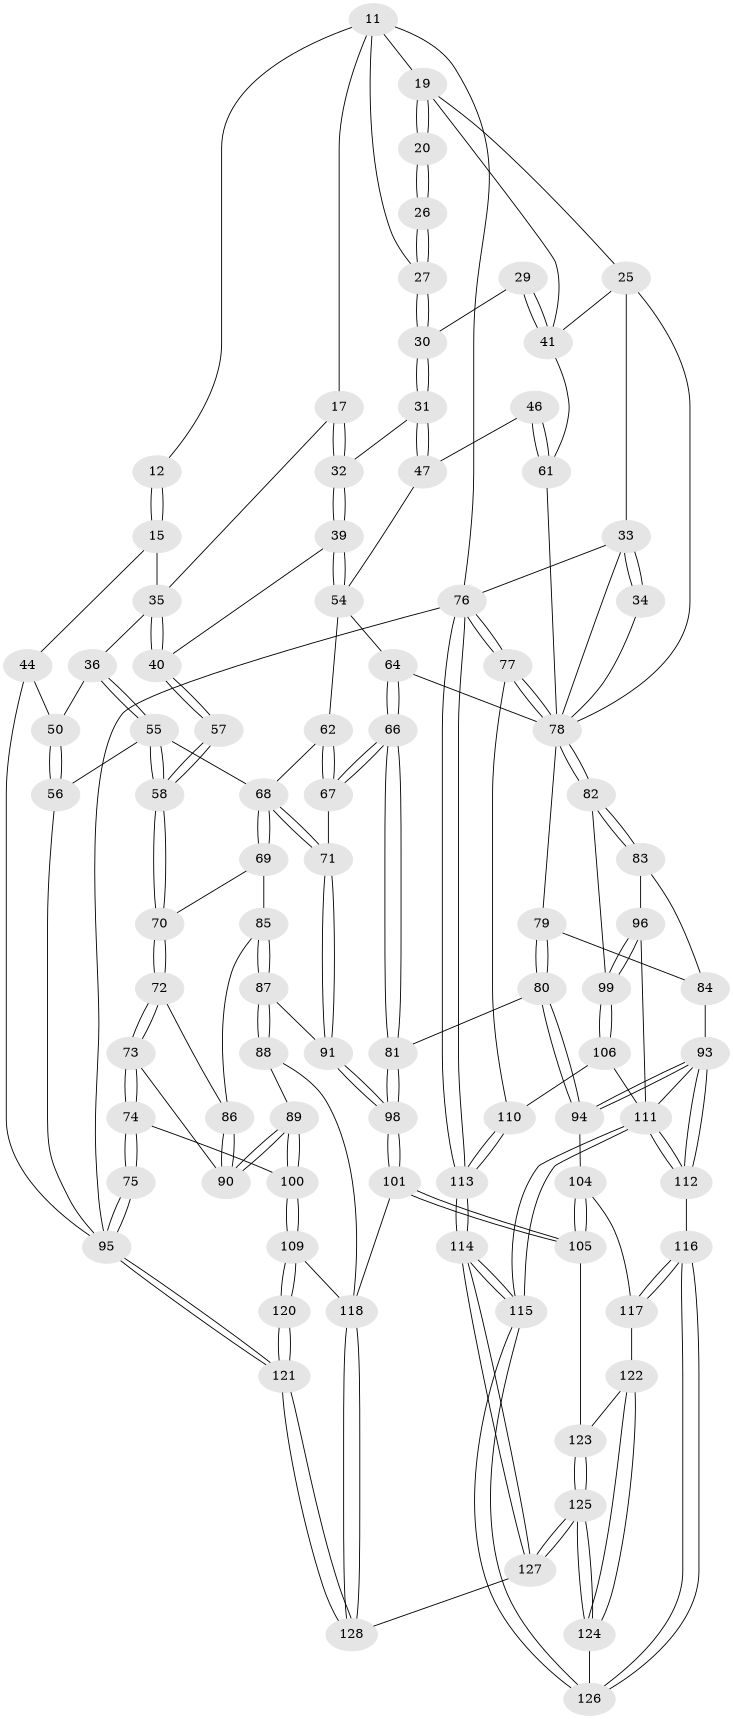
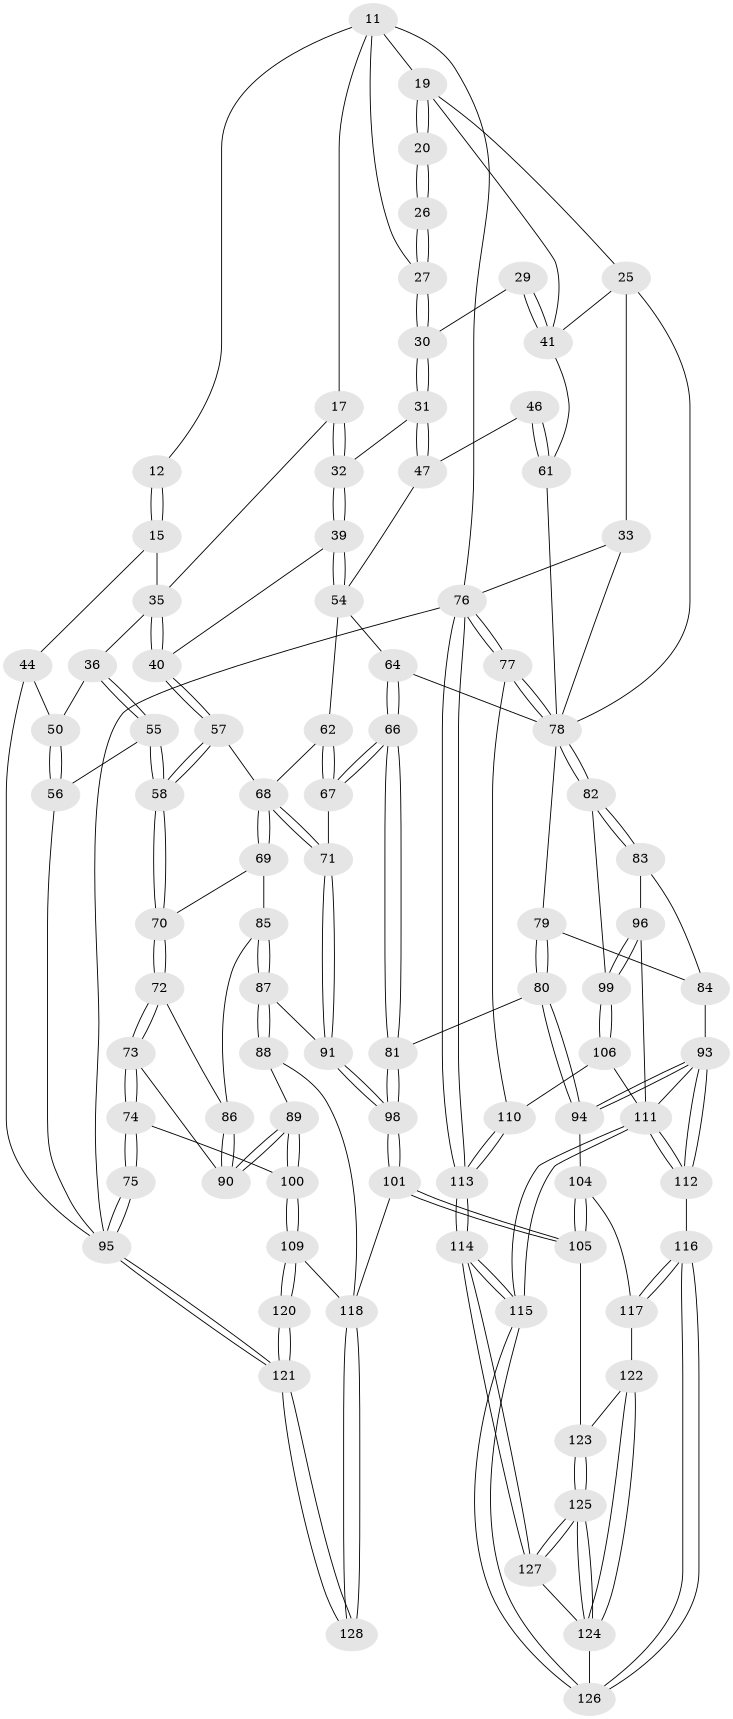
  graph {
    node [color=gray90 style=filled]
    11 [super="+10"]
    12
    17
    19 [super="+2+8"]
    27
    76 [super="+7"]
    15
    35 [super="+18"]
    32
    20
    25 [super="+21"]
    41 [super="+22+23"]
    30
    95 [super="+13+65"]
    77
    113
    44 [super="+38+16"]
    36
    40
    50 [super="+37"]
    39
    26
    33 [super="+24"]
    78 [super="+51+52+48+60"]
    61 [super="+49+45"]
-   34
    79
    82
    31
    29 [super="+28"]
    47
    54 [super="+53"]
    55
    57
    56
    58
    62
    64
    68 [super="+63"]
    121
    46
    67
    66
    70
    71
    69
    72
    81
    98
    91
    85
    86
    87
    73
    74
    90
    75
    100
    109
    110
    114
    80
    84
    83
    99
    94
    93 [super="+92"]
    104
    101
    96
    106
    111 [super="+107"]
    112
    88
    89
    118 [super="+102+103+108"]
    128
    115
    116
    105
    117
    120
    123
    122
    125
    126
    127
    124
    11 -- 12
    11 -- 17
    11 -- 19
    11 -- 27
    11 -- 76
    12 -- 15
    12 -- 15
    17 -- 35
    17 -- 32
    17 -- 32
    19 -- 20 [weight=2]
    19 -- 20
    19 -- 25
    19 -- 41
    27 -- 30
    27 -- 30
    76 -- 95 [weight=2]
    76 -- 77
    76 -- 77
    76 -- 113
    76 -- 113
    15 -- 35
    15 -- 44
    35 -- 36
    35 -- 40
    35 -- 40
    32 -- 39
    32 -- 39
    20 -- 26
    20 -- 26
    25 -- 41
    25 -- 33 [weight=2]
    25 -- 78
    41 -- 61
    30 -- 31
    30 -- 31
    95 -- 121
    95 -- 121
    77 -- 78
    77 -- 78
    77 -- 110
    113 -- 114
    113 -- 114
    44 -- 95 [weight=2]
    44 -- 50 [weight=2]
    36 -- 50
    36 -- 55
    36 -- 55
    40 -- 57
    40 -- 57
    50 -- 56
    50 -- 56
    39 -- 40
    39 -- 54
    39 -- 54
    26 -- 27
    26 -- 27
    33 -- 76
    33 -- 78
-   33 -- 34 [weight=2]
-   33 -- 34
    78 -- 79
    78 -- 82
    78 -- 82
    61 -- 78 [weight=2]
-   34 -- 78
    79 -- 80
    79 -- 80
    79 -- 84
    82 -- 83
    82 -- 83
    82 -- 99
    31 -- 32
    31 -- 47
    31 -- 47
    29 -- 41 [weight=2]
    29 -- 41
    29 -- 30
    47 -- 54
    54 -- 62
    54 -- 64
    55 -- 56
    55 -- 58
    55 -- 58
    57 -- 58
    57 -- 58
-   55 -- 68
+   57 -- 68
    56 -- 95
    58 -- 70
    58 -- 70
    62 -- 68
    62 -- 67
    62 -- 67
    64 -- 78
    64 -- 66
    64 -- 66
    68 -- 71
    68 -- 71
    68 -- 69
    68 -- 69
    121 -- 128
    121 -- 128
    46 -- 61 [weight=2]
    46 -- 61
    46 -- 47
    67 -- 71
    66 -- 67
    66 -- 67
    66 -- 81
    66 -- 81
    70 -- 72
    70 -- 72
    71 -- 91
    71 -- 91
    69 -- 70
    69 -- 85
    72 -- 86
    72 -- 73
    72 -- 73
    81 -- 98
    81 -- 98
    98 -- 101
    98 -- 101
    91 -- 98
    91 -- 98
    85 -- 86
    85 -- 87
    85 -- 87
    86 -- 90
    86 -- 90
    87 -- 91
    87 -- 88
    87 -- 88
    73 -- 74
    73 -- 74
    73 -- 90
    74 -- 75
    74 -- 75
    74 -- 100
    75 -- 95 [weight=2]
    75 -- 95
    100 -- 109
    100 -- 109
    109 -- 118
    109 -- 120
    109 -- 120
    110 -- 113
    110 -- 113
    114 -- 115
    114 -- 115
    114 -- 127
    114 -- 127
    80 -- 81
    80 -- 94
    80 -- 94
    84 -- 93
    83 -- 84
    83 -- 96
    99 -- 106
    99 -- 106
    94 -- 104
    93 -- 94
    93 -- 94
    93 -- 111
    93 -- 112
    93 -- 112
    104 -- 105
    104 -- 105
    104 -- 117
    101 -- 118
    101 -- 105
    101 -- 105
    96 -- 99
    96 -- 99
    96 -- 111
    106 -- 110
    106 -- 111
    111 -- 112
    111 -- 112
    111 -- 115
    111 -- 115
    112 -- 116
    88 -- 89
    88 -- 118
    89 -- 90
    89 -- 90
    89 -- 100
    89 -- 100
    118 -- 128
    118 -- 128
    115 -- 126
    115 -- 126
    116 -- 117
    116 -- 117
    116 -- 126
    116 -- 126
    105 -- 123
    117 -- 122
    120 -- 121
    120 -- 121
    123 -- 125
    123 -- 125
    122 -- 123
    122 -- 124
    122 -- 124
    125 -- 127
    125 -- 127
-   127 -- 128
+   127 -- 124
    124 -- 125
    124 -- 125
    124 -- 126
  }
